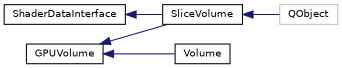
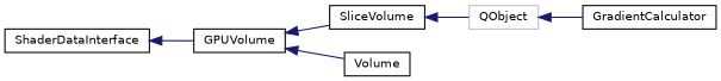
  digraph {
    rankdir=LR
    node [color=black fillcolor=white fontname=Helvetica fontsize=10 shape=record style=filled]
    edge [color=midnightblue dir=back fontname=Helvetica fontsize=10 labelfontname=Helvetica labelfontsize=10 style=solid]
    n1 [color=grey75 height=0.2 label=QObject width=0.4]
+   n2 [height=0.2 label=GradientCalculator width=0.4]
    n3 [height=0.2 label=SliceVolume width=0.4]
    n4 [height=0.2 label=ShaderDataInterface width=0.4]
    n5 [height=0.2 label=Volume width=0.4]
    n6 [height=0.2 label=GPUVolume width=0.4]
+   n1 -> n2
    n3 -> n1
-   n4 -> n3
+   n4 -> n6
    n6 -> n3
    n6 -> n5
  }
